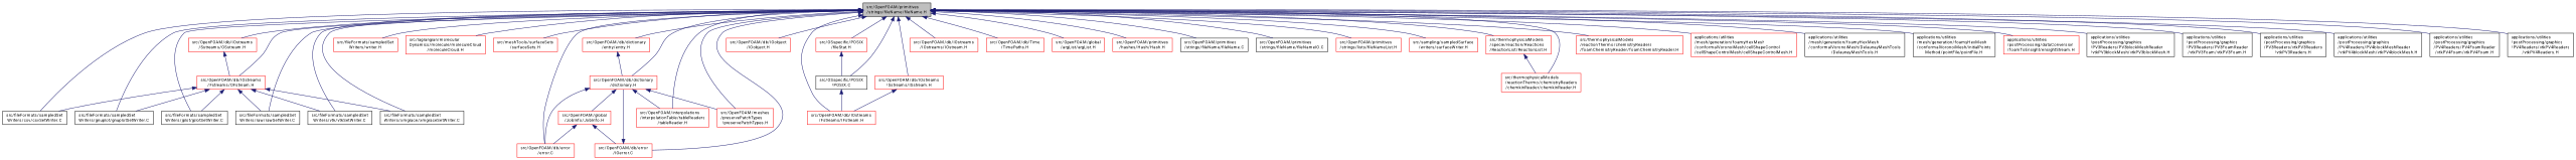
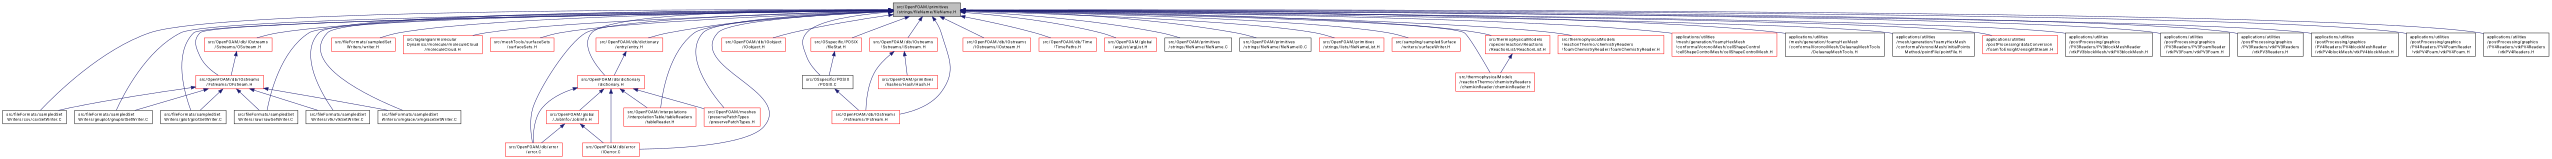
  digraph {
    fontname=Roboto
    node [color=red fontname=Roboto fontsize=10 shape=record]
    edge [color=midnightblue dir=back fontname=Roboto fontsize=10 labelfontname=FreeSans labelfontsize=10 style=solid]
    n1 [color=black fillcolor=grey75 fontcolor=black height=0.2 label="src/OpenFOAM/primitives\l/strings/fileName/fileName.H" style=filled width=0.4]
    n2 [color=black height=0.2 label="src/fileFormats/sampledSet\lWriters/csv/csvSetWriter.C" width=0.4]
    n3 [color=black height=0.2 label="src/fileFormats/sampledSet\lWriters/gnuplot/gnuplotSetWriter.C" width=0.4]
    n4 [color=black height=0.2 label="src/fileFormats/sampledSet\lWriters/jplot/jplotSetWriter.C" width=0.4]
    n5 [color=black height=0.2 label="src/fileFormats/sampledSet\lWriters/raw/rawSetWriter.C" width=0.4]
    n6 [color=black height=0.2 label="src/fileFormats/sampledSet\lWriters/vtk/vtkSetWriter.C" width=0.4]
    n7 [height=0.2 label="src/fileFormats/sampledSet\lWriters/writer.H" width=0.4]
    n8 [color=black height=0.2 label="src/fileFormats/sampledSet\lWriters/xmgrace/xmgraceSetWriter.C" width=0.4]
    n9 [height=0.2 label="src/lagrangian/molecular\lDynamics/molecule/moleculeCloud\l/moleculeCloud.H" width=0.4]
    n10 [height=0.2 label="src/meshTools/surfaceSets\l/surfaceSets.H" width=0.4]
    n11 [height=0.2 label="src/OpenFOAM/db/dictionary\l/dictionary.H" width=0.4]
    n12 [height=0.2 label="src/OpenFOAM/db/error\l/error.C" width=0.4]
    n13 [height=0.2 label="src/OpenFOAM/db/error\l/IOerror.C" width=0.4]
    n14 [height=0.2 label="src/OpenFOAM/interpolations\l/interpolationTable/tableReaders\l/tableReader.H" width=0.4]
    n15 [height=0.2 label="src/OpenFOAM/meshes\l/preservePatchTypes\l/preservePatchTypes.H" width=0.4]
    n16 [height=0.2 label="src/OpenFOAM/db/dictionary\l/entry/entry.H" width=0.4]
    n17 [height=0.2 label="src/OpenFOAM/db/IOobject\l/IOobject.H" width=0.4]
    n18 [height=0.2 label="src/OpenFOAM/db/IOstreams\l/Fstreams/IFstream.H" width=0.4]
    n19 [color=black height=0.2 label="src/OSspecific/POSIX\l/POSIX.C" width=0.4]
    n20 [height=0.2 label="src/OpenFOAM/db/IOstreams\l/Fstreams/OFstream.H" width=0.4]
    n21 [height=0.2 label="src/OpenFOAM/db/IOstreams\l/IOstreams/IOstream.H" width=0.4]
    n22 [height=0.2 label="src/OpenFOAM/db/IOstreams\l/Sstreams/ISstream.H" width=0.4]
    n23 [height=0.2 label="src/OpenFOAM/db/IOstreams\l/Sstreams/OSstream.H" width=0.4]
    n24 [height=0.2 label="src/OpenFOAM/db/Time\l/TimePaths.H" width=0.4]
    n25 [height=0.2 label="src/OpenFOAM/global\l/argList/argList.H" width=0.4]
    n26 [height=0.2 label="src/OpenFOAM/primitives\l/hashes/Hash/Hash.H" width=0.4]
    n27 [color=black height=0.2 label="src/OpenFOAM/primitives\l/strings/fileName/fileName.C" width=0.4]
    n28 [color=black height=0.2 label="src/OpenFOAM/primitives\l/strings/fileName/fileNameIO.C" width=0.4]
    n29 [height=0.2 label="src/OpenFOAM/primitives\l/strings/lists/fileNameList.H" width=0.4]
    n30 [height=0.2 label="src/OSspecific/POSIX\l/fileStat.H" width=0.4]
    n31 [height=0.2 label="src/sampling/sampledSurface\l/writers/surfaceWriter.H" width=0.4]
    n32 [height=0.2 label="src/thermophysicalModels\l/reactionThermo/chemistryReaders\l/chemkinReader/chemkinReader.H" width=0.4]
    n33 [height=0.2 label="src/thermophysicalModels\l/reactionThermo/chemistryReaders\l/foamChemistryReader/foamChemistryReader.H" width=0.4]
    n34 [height=0.2 label="src/thermophysicalModels\l/specie/reaction/Reactions\l/ReactionList/ReactionList.H" width=0.4]
    n35 [height=0.2 label="applications/utilities\l/mesh/generation/foamyHexMesh\l/conformalVoronoiMesh/cellShapeControl\l/cellShapeControlMesh/cellShapeControlMesh.H" width=0.4]
    n36 [color=black height=0.2 label="applications/utilities\l/mesh/generation/foamyHexMesh\l/conformalVoronoiMesh/DelaunayMeshTools\l/DelaunayMeshTools.H" width=0.4]
    n37 [color=black height=0.2 label="applications/utilities\l/mesh/generation/foamyHexMesh\l/conformalVoronoiMesh/initialPoints\lMethod/pointFile/pointFile.H" width=0.4]
    n38 [height=0.2 label="applications/utilities\l/postProcessing/dataConversion\l/foamToEnsight/ensightStream.H" width=0.4]
    n39 [color=black height=0.2 label="applications/utilities\l/postProcessing/graphics\l/PV3Readers/PV3blockMeshReader\l/vtkPV3blockMesh/vtkPV3blockMesh.H" width=0.4]
    n40 [color=black height=0.2 label="applications/utilities\l/postProcessing/graphics\l/PV3Readers/PV3FoamReader\l/vtkPV3Foam/vtkPV3Foam.H" width=0.4]
    n41 [color=black height=0.2 label="applications/utilities\l/postProcessing/graphics\l/PV3Readers/vtkPV3Readers\l/vtkPV3Readers.H" width=0.4]
    n42 [color=black height=0.2 label="applications/utilities\l/postProcessing/graphics\l/PV4Readers/PV4blockMeshReader\l/vtkPV4blockMesh/vtkPV4blockMesh.H" width=0.4]
    n43 [color=black height=0.2 label="applications/utilities\l/postProcessing/graphics\l/PV4Readers/PV4FoamReader\l/vtkPV4Foam/vtkPV4Foam.H" width=0.4]
    n44 [color=black height=0.2 label="applications/utilities\l/postProcessing/graphics\l/PV4Readers/vtkPV4Readers\l/vtkPV4Readers.H" width=0.4]
    n45 [height=0.2 label="src/OpenFOAM/global\l/JobInfo/JobInfo.H" width=0.4]
    n1 -> n2
    n1 -> n3
    n1 -> n4
    n1 -> n5
    n1 -> n6
    n1 -> n7
    n1 -> n8
    n1 -> n9
    n1 -> n10
    n1 -> n11
    n1 -> n12
    n1 -> n13
    n1 -> n14
    n1 -> n15
    n1 -> n16
    n1 -> n17
    n1 -> n18
    n1 -> n19
    n1 -> n20
    n1 -> n21
    n1 -> n22
    n1 -> n23
    n1 -> n24
    n1 -> n25
-   n1 -> n26
+   n22 -> n26
    n1 -> n27
    n1 -> n28
    n1 -> n29
    n1 -> n30
    n1 -> n31
    n1 -> n32
    n1 -> n33
    n1 -> n34
    n1 -> n35
    n1 -> n36
    n1 -> n37
    n1 -> n38
    n1 -> n39
    n1 -> n40
    n1 -> n41
    n1 -> n42
    n1 -> n43
    n1 -> n44
    n11 -> n12
-   n13 -> n11
+   n11 -> n13
    n11 -> n14
    n11 -> n15
    n11 -> n45
    n16 -> n11
    n19 -> n18
    n20 -> n2
    n20 -> n3
    n20 -> n4
    n20 -> n5
    n20 -> n6
    n20 -> n8
    n22 -> n18
    n23 -> n20
    n30 -> n19
    n34 -> n32
    n45 -> n12
    n45 -> n13
  }
